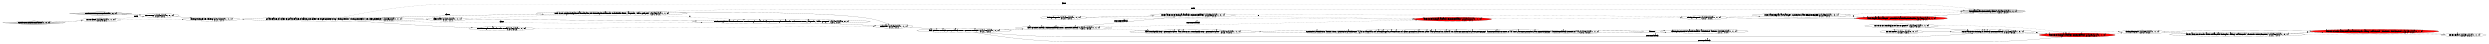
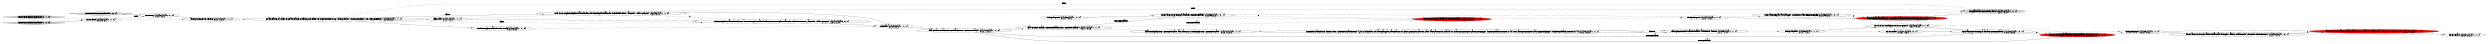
  digraph {
    rankdir=LR
    node [fillcolor=white shape=ellipse style=filled]
    edge [style=solid]
    n1 [label="Assert.assertTrue(timing.awaitLatch(reconnectedLatch))@@@33@@@['1', '0', '1']"]
    n2 [fillcolor=red label="assertTrue(timing.awaitLatch(reconnectedLatch))@@@34@@@['0', '1', '0']"]
    n3 [label="timing.sleepABit()@@@34@@@['1', '1', '1']"]
    n4 [fillcolor=red label="assertEquals(lastState.get(),ConnectionState.RECONNECTED)@@@36@@@['0', '1', '0']"]
    n5 [label="Assert.assertEquals(lastState.get(),ConnectionState.RECONNECTED)@@@35@@@['1', '0', '1']"]
    n6 [label="server.close()@@@3@@@['1', '1', '0']"]
    n7 [label="Timing timing = new Timing()@@@4@@@['1', '1', '1']"]
    n8 [label="server.stop()@@@3@@@['0', '0', '1']"]
    n9 [label="CuratorFramework client = CuratorFrameworkFactory.newClient(server.getConnectString(),timing.session(),timing.connection(),new RetryOneTime(1))@@@5@@@['1', '1', '1']"]
    n10 [label="PersistentEphemeralNode node = new PersistentEphemeralNode(client,PersistentEphemeralNode.Mode.EPHEMERAL,\"/abc/node\",\"hello\".getBytes())@@@8@@@['0', '0', '1']"]
    n11 [label="node.start()@@@9@@@['1', '1', '1']"]
    n12 [label="final CountDownLatch connectedLatch = new CountDownLatch(1)@@@10@@@['1', '1', '1']"]
    n13 [fillcolor=red label="assertTrue(node.waitForInitialCreate(timing.forWaiting().milliseconds(),TimeUnit.MILLISECONDS))@@@31@@@['0', '1', '0']"]
    n14 [label="server.restart()@@@31@@@['1', '1', '1']"]
    n15 [label="final AtomicReference<ConnectionState> lastState = new AtomicReference<ConnectionState>()@@@12@@@['1', '1', '1']"]
    n16 [label="ConnectionStateListener listener = new ConnectionStateListener(){@Override public void stateChanged(CuratorFramework client,ConnectionState newState){lastState.set(newState)if (newState == ConnectionState.CONNECTED) {connectedLatch.countDown()}if (newState == ConnectionState.RECONNECTED) {reconnectedLatch.countDown()}}}@@@13@@@['1', '1', '1']"]
    n17 [label="client.getConnectionStateListenable().addListener(listener)@@@25@@@['1', '1', '1']"]
    n18 [label="Assert.assertTrue(node.waitForInitialCreate(timing.forWaiting().milliseconds(),TimeUnit.MILLISECONDS))@@@30@@@['1', '0', '1']"]
    n19 [label="Assert.assertTrue(timing.awaitLatch(connectedLatch))@@@28@@@['1', '0', '1']"]
    n20 [label="final CountDownLatch reconnectedLatch = new CountDownLatch(1)@@@11@@@['1', '1', '1']"]
    n21 [fillcolor=red label="assertTrue(timing.awaitLatch(connectedLatch))@@@29@@@['0', '1', '0']"]
    n22 [label="timing.sleepABit()@@@29@@@['1', '1', '1']"]
    n23 [fillcolor=lightgray label="{CloseableUtils.closeQuietly(client)}@@@37@@@['1', '1', '1']"]
    n24 [label="server.restart()@@@27@@@['0', '0', '1']"]
    n25 [label="server = new TestingServer(server.getPort())@@@28@@@['1', '1', '0']"]
    n26 [label="timing.sleepABit()@@@32@@@['1', '1', '1']"]
+   n27 [label="timing.sleepABit()@@@26@@@['1', '1', '1']"]
+   n28 [fillcolor=lightgray label="testListenersReconnectedIsOK['0', '1', '0']" shape=diamond]
    n29 [fillcolor=lightgray label="testListenersReconnectedIsOK['1', '0', '0']" shape=diamond]
    n30 [label="client.start()@@@7@@@['1', '1', '1']"]
    n31 [label="node = new PersistentEphemeralNode(client,PersistentEphemeralNode.Mode.EPHEMERAL,\"/abc/node\",\"hello\".getBytes())@@@9@@@['1', '1', '0']"]
    n32 [label="PersistentEphemeralNode node = null@@@6@@@['1', '1', '0']"]
    n33 [fillcolor=lightgray label="testListenersReconnectedIsOK['0', '0', '1']" shape=diamond]
    n1 -> n2 [label=0 style=dashed]
    n1 -> n3 [style=dashed]
    n2 -> n3 [style=dashed]
    n3 -> n4
    n3 -> n5 [style=dashed]
    n4 -> n23
    n5 -> n4 [label=0 style=dashed]
    n5 -> n23 [style=dashed]
    n6 -> n7 [style=dashed]
    n6 -> n8 [label="node" style=dashed]
    n7 -> n9
    n8 -> n7
    n9 -> n10 [label=client style=dashed]
    n9 -> n23 [label=client style=dashed]
    n9 -> n30
    n9 -> n31 [label=client]
    n9 -> n32
    n10 -> n11
    n11 -> n12
    n12 -> n19 [label=connectedLatch]
    n12 -> n20
    n12 -> n21 [label=connectedLatch]
    n13 -> n14 [style=dashed]
    n15 -> n16
    n16 -> n17 [style=dashed]
    n16 -> n17 [label=listener]
+   n17 -> n27 [style=dashed]
    n18 -> n13 [label=0]
    n18 -> n14 [style=dashed]
    n19 -> n21 [label=0]
    n19 -> n22 [style=dashed]
    n20 -> n1 [label=reconnectedLatch]
    n20 -> n2 [label=reconnectedLatch style=dashed]
    n20 -> n15 [style=dashed]
    n21 -> n22 [style=dashed]
    n22 -> n13
    n22 -> n18
    n24 -> n19
    n25 -> n19
    n25 -> n21 [style=dashed]
    n26 -> n1
    n26 -> n2 [style=dashed]
+   n27 -> n24 [style=dashed]
+   n27 -> n25
+   n28 -> n6 [style=dashed]
    n29 -> n6
    n30 -> n10
    n30 -> n31 [style=dashed]
    n31 -> n10 [label=0 style=dashed]
    n31 -> n11
    n31 -> n23 [label="node" style=dashed]
    n32 -> n11 [style=dashed]
    n33 -> n8
  }
